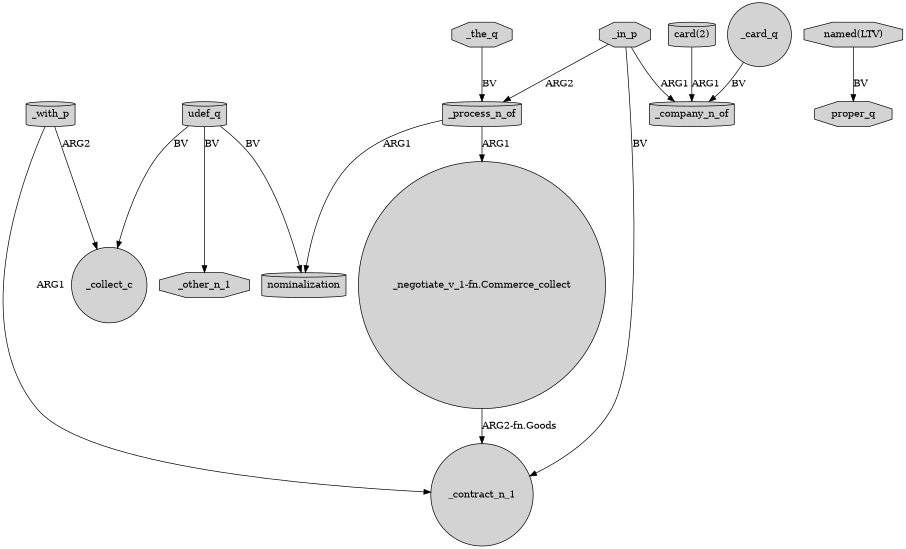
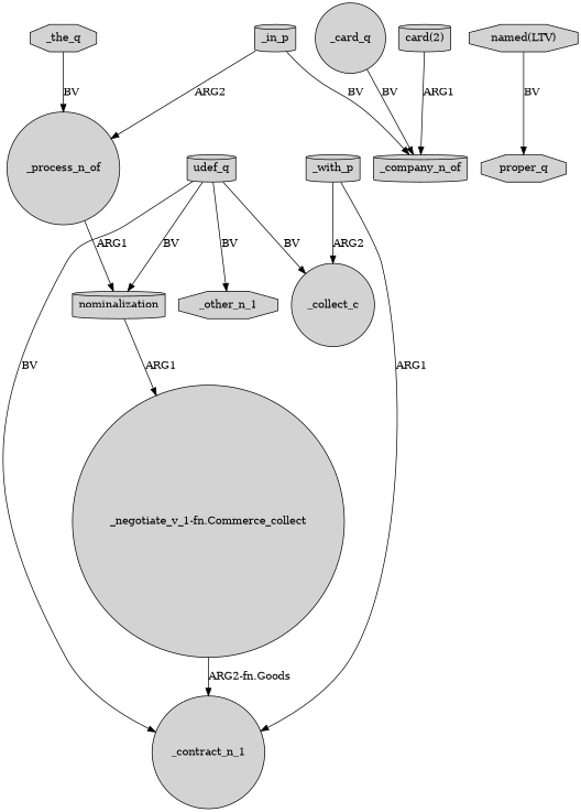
  digraph {
    node [shape=octagon style=filled]
    _other_n_1
    udef_q [shape=cylinder]
    n3 [label=_collect_c shape=circle]
    nominalization [shape=cylinder]
    _contract_n_1 [shape=circle]
    "_negotiate_v_1-fn.Commerce_collect" [shape=circle]
    _with_p [shape=cylinder]
    "card(2)" [shape=cylinder]
    _company_n_of [shape=cylinder]
-   _in_p
-   _process_n_of [shape=cylinder]
+   _in_p [shape=cylinder]
+   _process_n_of [shape=circle]
    proper_q
    "named(LTV)"
    n14 [label=_card_q shape=circle]
    _the_q
    udef_q -> _other_n_1 [label=BV]
    udef_q -> n3 [label=BV]
    udef_q -> nominalization [label=BV]
-   _in_p -> _contract_n_1 [label=BV]
-   _process_n_of -> "_negotiate_v_1-fn.Commerce_collect" [label=ARG1]
+   udef_q -> _contract_n_1 [label=BV]
+   nominalization -> "_negotiate_v_1-fn.Commerce_collect" [label=ARG1]
    "_negotiate_v_1-fn.Commerce_collect" -> _contract_n_1 [label="ARG2-fn.Goods"]
    _with_p -> n3 [label=ARG2]
    _with_p -> _contract_n_1 [label=ARG1]
    "card(2)" -> _company_n_of [label=ARG1]
-   _in_p -> _company_n_of [label=ARG1]
+   _in_p -> _company_n_of [label=BV]
    _in_p -> _process_n_of [label=ARG2]
    _process_n_of -> nominalization [label=ARG1]
    "named(LTV)" -> proper_q [label=BV]
    n14 -> _company_n_of [label=BV]
    _the_q -> _process_n_of [label=BV]
  }
